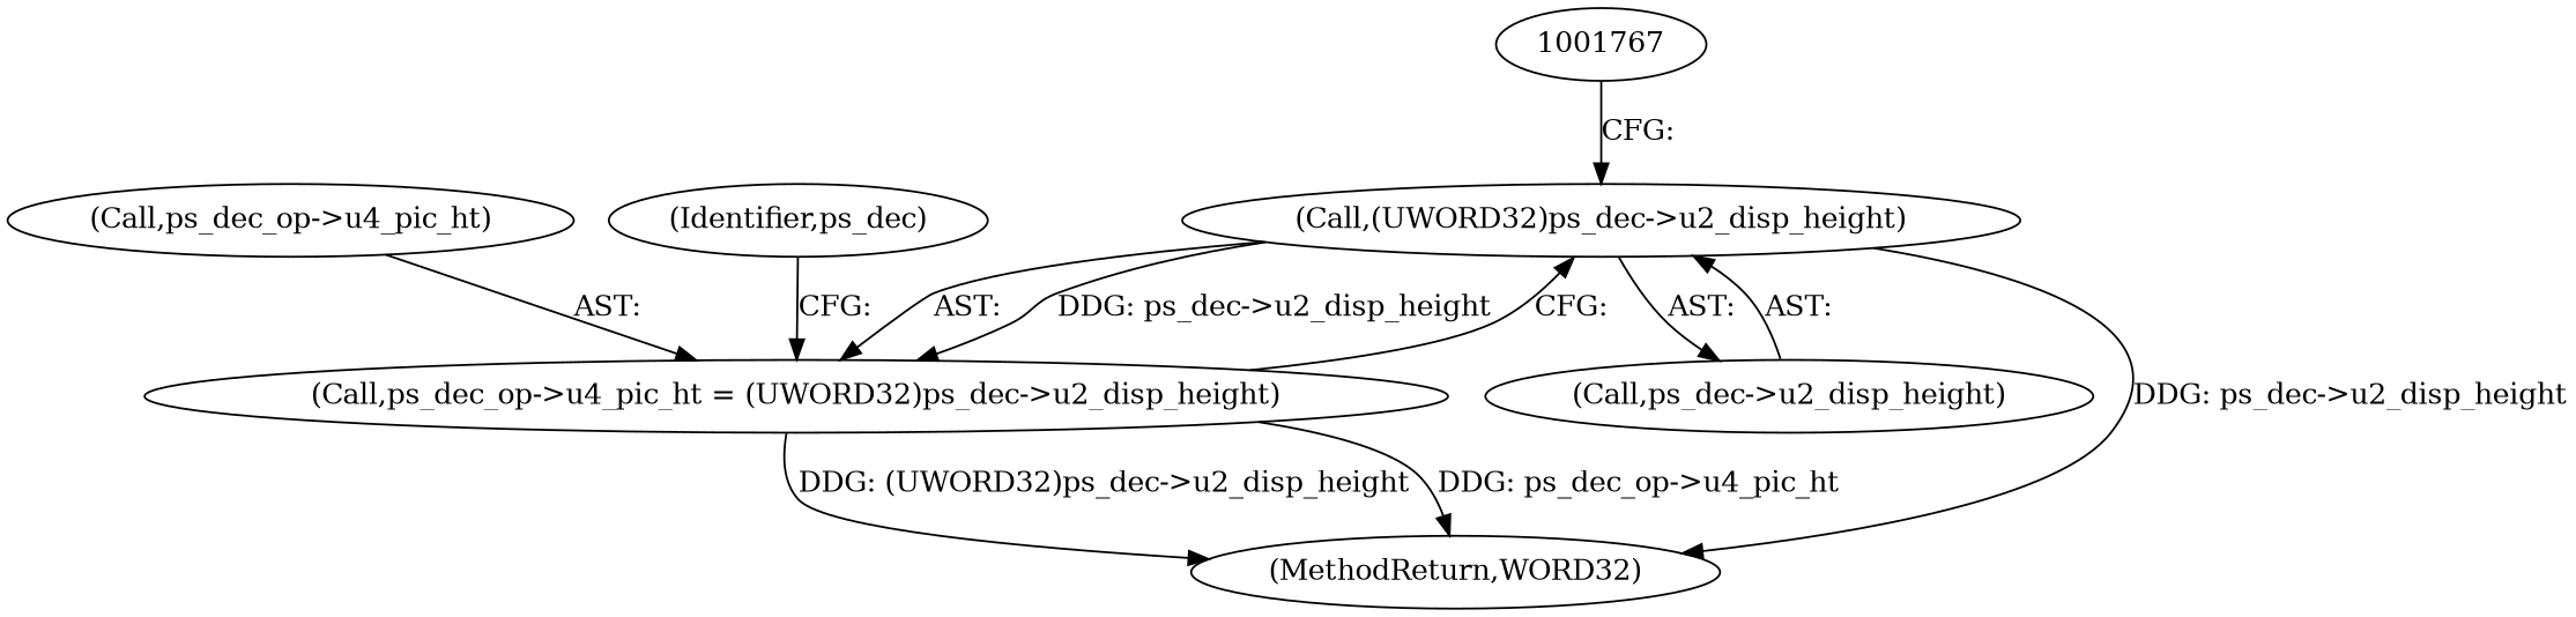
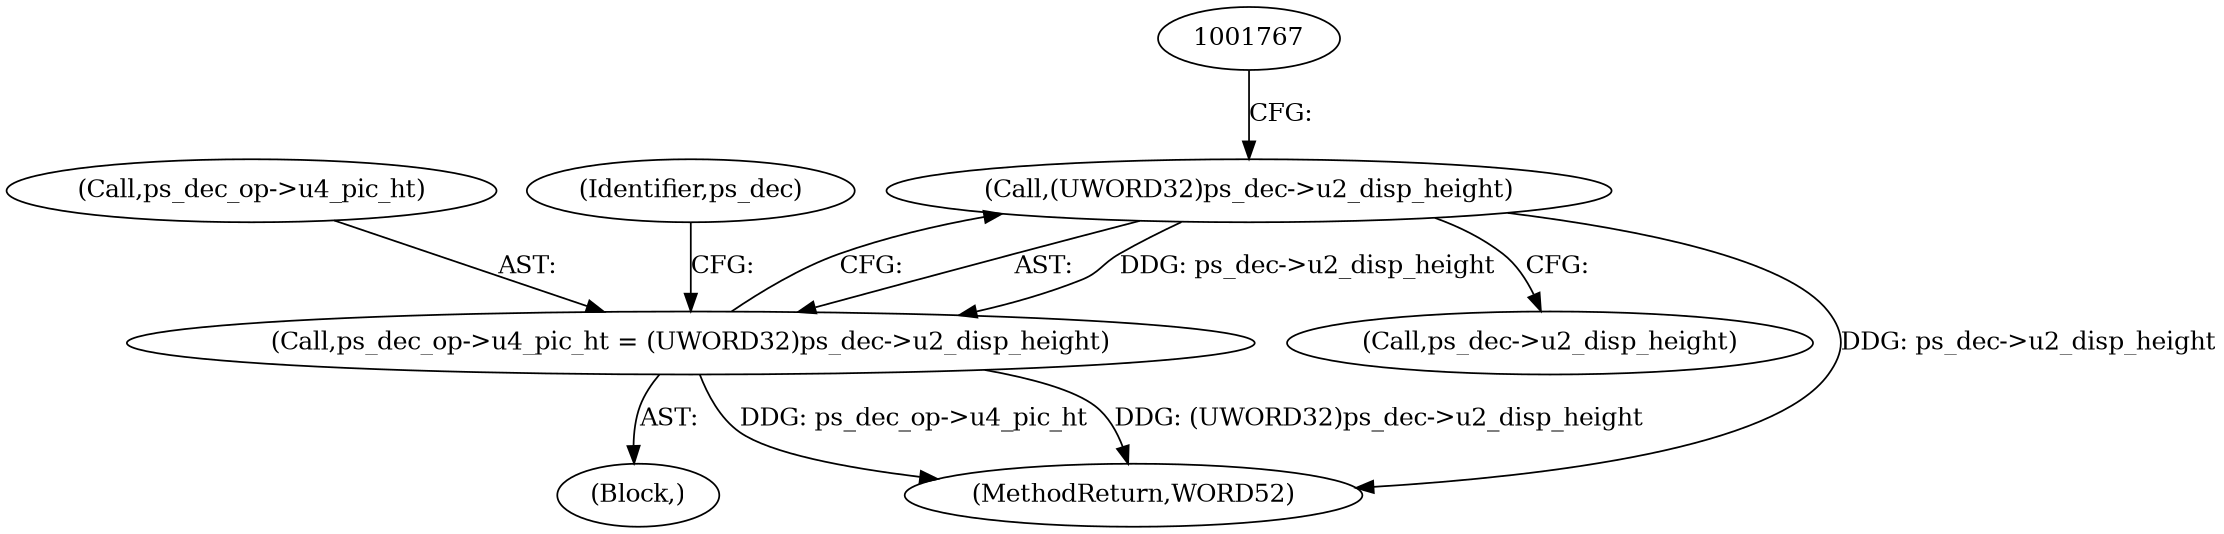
  digraph {
    n1 [label="(Call,(UWORD32)ps_dec->u2_disp_height)"]
    n2 [label="(Call,ps_dec_op->u4_pic_ht = (UWORD32)ps_dec->u2_disp_height)"]
    n3 [label="(Call,ps_dec->u2_disp_height)"]
-   n4 [label="(MethodReturn,WORD32)"]
+   n4 [label="(MethodReturn,WORD52)"]
+   n5 [label="(Block,)"]
    n6 [label="(Call,ps_dec_op->u4_pic_ht)"]
    n7 [label="(Identifier,ps_dec)"]
    1001767
    n1 -> n2 [label="AST: "]
    n1 -> n2 [label="DDG: ps_dec->u2_disp_height"]
-   n1 -> n3 [label="AST: "]
+   n1 -> n3 [label="CFG: "]
    n1 -> n4 [label="DDG: ps_dec->u2_disp_height"]
    n2 -> n1 [label="CFG: "]
    n2 -> n4 [label="DDG: (UWORD32)ps_dec->u2_disp_height"]
    n2 -> n4 [label="DDG: ps_dec_op->u4_pic_ht"]
-   n3 -> n1 [label="AST: "]
+   n2 -> n5 [label="AST: "]
    n6 -> n2 [label="AST: "]
    n7 -> n2 [label="CFG: "]
    1001767 -> n1 [label="CFG: "]
  }
